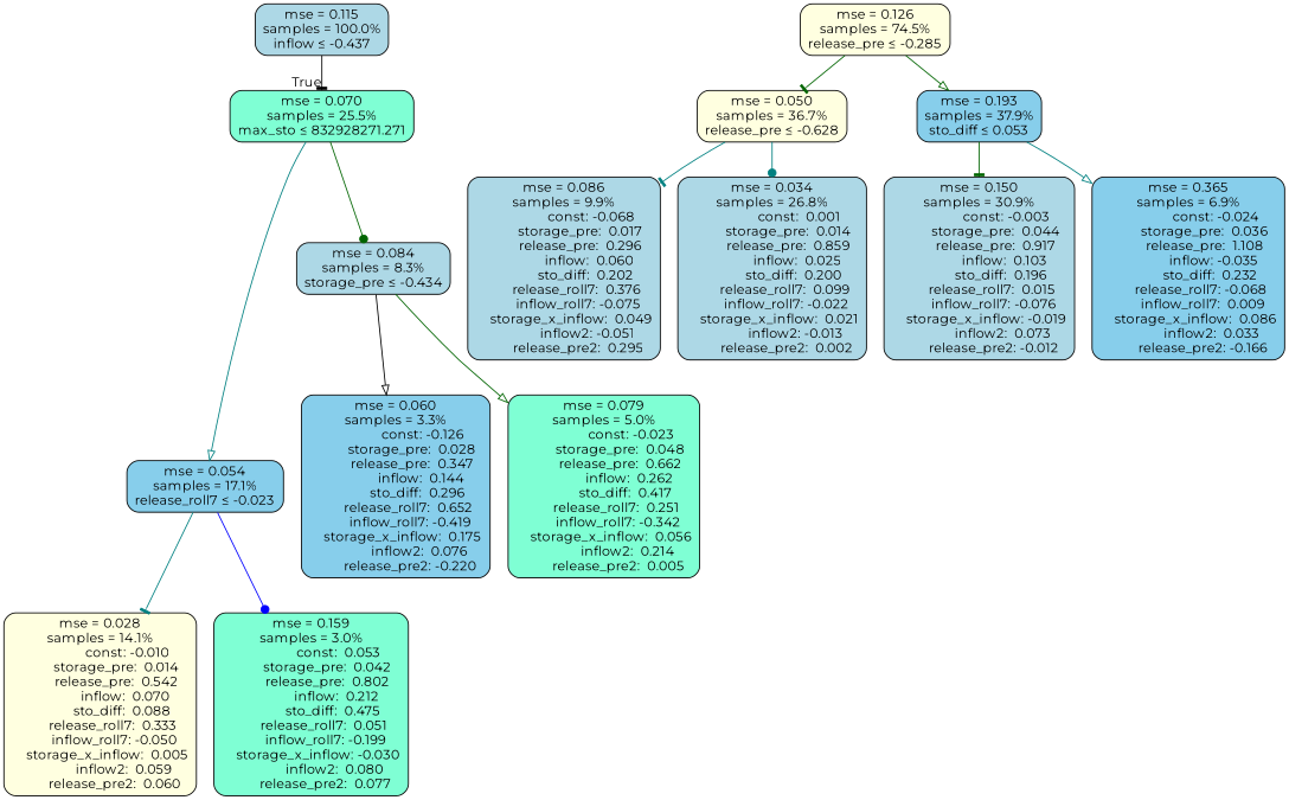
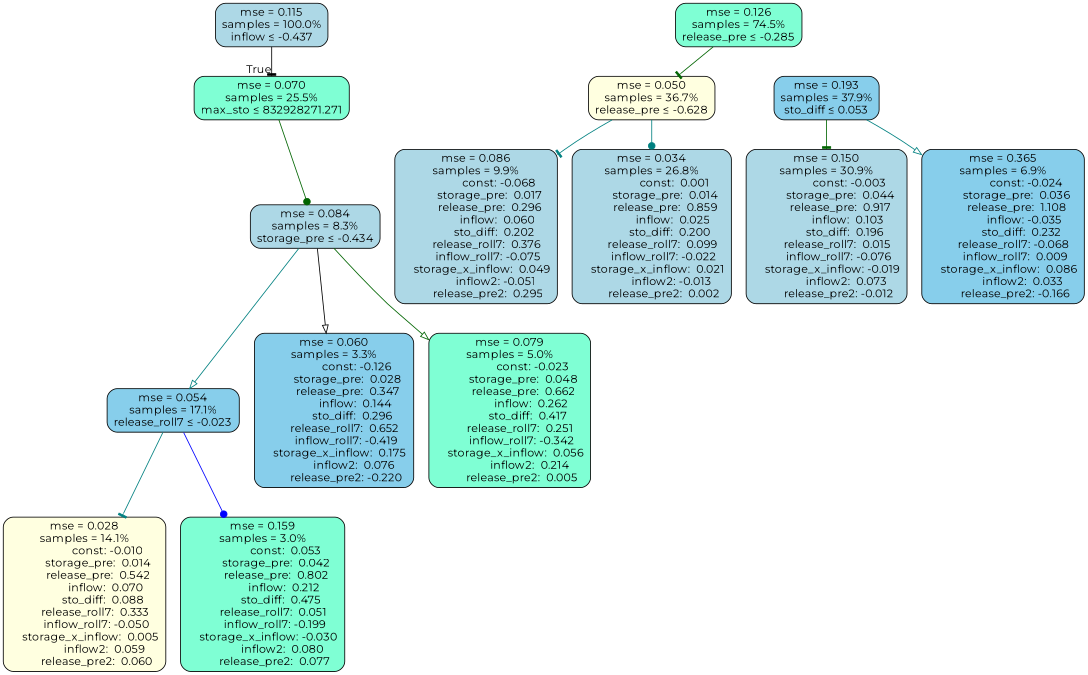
  digraph {
    fontname=Montserrat
    node [color=black fillcolor=lightblue fontname=Montserrat shape=rectangle style="filled, rounded"]
    edge [arrowhead=tee color=teal fontname=Montserrat]
    n1 [label="mse = 0.115\nsamples = 100.0%\ninflow &le; -0.437"]
    n2 [fillcolor=aquamarine label="mse = 0.070\nsamples = 25.5%\nmax_sto &le; 832928271.271"]
    n3 [fillcolor=skyblue label="mse = 0.054\nsamples = 17.1%\nrelease_roll7 &le; -0.023"]
    n4 [label="mse = 0.084\nsamples = 8.3%\nstorage_pre &le; -0.434"]
-   n5 [fillcolor=lightyellow label="mse = 0.126\nsamples = 74.5%\nrelease_pre &le; -0.285"]
+   n5 [fillcolor=aquamarine label="mse = 0.126\nsamples = 74.5%\nrelease_pre &le; -0.285"]
    n6 [fillcolor=lightyellow label="mse = 0.050\nsamples = 36.7%\nrelease_pre &le; -0.628"]
    n7 [fillcolor=skyblue label="mse = 0.193\nsamples = 37.9%\nsto_diff &le; 0.053"]
    n8 [fillcolor=lightyellow label="mse = 0.028\nsamples = 14.1%\n               const: -0.010\n         storage_pre:  0.014\n         release_pre:  0.542\n              inflow:  0.070\n            sto_diff:  0.088\n       release_roll7:  0.333\n        inflow_roll7: -0.050\n    storage_x_inflow:  0.005\n             inflow2:  0.059\n        release_pre2:  0.060"]
    n9 [fillcolor=aquamarine label="mse = 0.159\nsamples = 3.0%\n               const:  0.053\n         storage_pre:  0.042\n         release_pre:  0.802\n              inflow:  0.212\n            sto_diff:  0.475\n       release_roll7:  0.051\n        inflow_roll7: -0.199\n    storage_x_inflow: -0.030\n             inflow2:  0.080\n        release_pre2:  0.077"]
    n10 [fillcolor=skyblue label="mse = 0.060\nsamples = 3.3%\n               const: -0.126\n         storage_pre:  0.028\n         release_pre:  0.347\n              inflow:  0.144\n            sto_diff:  0.296\n       release_roll7:  0.652\n        inflow_roll7: -0.419\n    storage_x_inflow:  0.175\n             inflow2:  0.076\n        release_pre2: -0.220"]
    n11 [fillcolor=aquamarine label="mse = 0.079\nsamples = 5.0%\n               const: -0.023\n         storage_pre:  0.048\n         release_pre:  0.662\n              inflow:  0.262\n            sto_diff:  0.417\n       release_roll7:  0.251\n        inflow_roll7: -0.342\n    storage_x_inflow:  0.056\n             inflow2:  0.214\n        release_pre2:  0.005"]
    n12 [label="mse = 0.086\nsamples = 9.9%\n               const: -0.068\n         storage_pre:  0.017\n         release_pre:  0.296\n              inflow:  0.060\n            sto_diff:  0.202\n       release_roll7:  0.376\n        inflow_roll7: -0.075\n    storage_x_inflow:  0.049\n             inflow2: -0.051\n        release_pre2:  0.295"]
    n13 [label="mse = 0.034\nsamples = 26.8%\n               const:  0.001\n         storage_pre:  0.014\n         release_pre:  0.859\n              inflow:  0.025\n            sto_diff:  0.200\n       release_roll7:  0.099\n        inflow_roll7: -0.022\n    storage_x_inflow:  0.021\n             inflow2: -0.013\n        release_pre2:  0.002"]
    n14 [label="mse = 0.150\nsamples = 30.9%\n               const: -0.003\n         storage_pre:  0.044\n         release_pre:  0.917\n              inflow:  0.103\n            sto_diff:  0.196\n       release_roll7:  0.015\n        inflow_roll7: -0.076\n    storage_x_inflow: -0.019\n             inflow2:  0.073\n        release_pre2: -0.012"]
    n15 [fillcolor=skyblue label="mse = 0.365\nsamples = 6.9%\n               const: -0.024\n         storage_pre:  0.036\n         release_pre:  1.108\n              inflow: -0.035\n            sto_diff:  0.232\n       release_roll7: -0.068\n        inflow_roll7:  0.009\n    storage_x_inflow:  0.086\n             inflow2:  0.033\n        release_pre2: -0.166"]
    n1 -> n2 [color=black headlabel=True labelangle=45 labeldistance=2.5]
-   n2 -> n3 [arrowhead=onormal]
+   n4 -> n3 [arrowhead=onormal]
    n2 -> n4 [arrowhead=dot color=darkgreen]
    n3 -> n8
    n3 -> n9 [arrowhead=dot color=blue]
    n4 -> n10 [arrowhead=onormal color=black]
    n4 -> n11 [arrowhead=onormal color=darkgreen]
    n5 -> n6 [color=darkgreen]
-   n5 -> n7 [arrowhead=onormal color=darkgreen]
    n6 -> n12
    n6 -> n13 [arrowhead=dot]
    n7 -> n14 [color=darkgreen]
    n7 -> n15 [arrowhead=onormal]
  }
